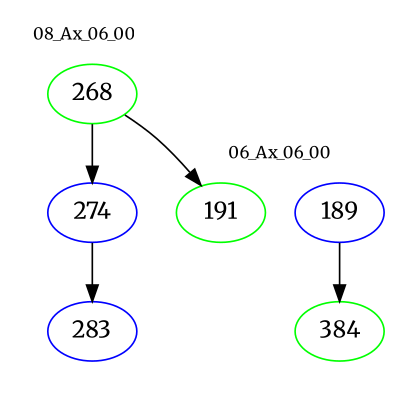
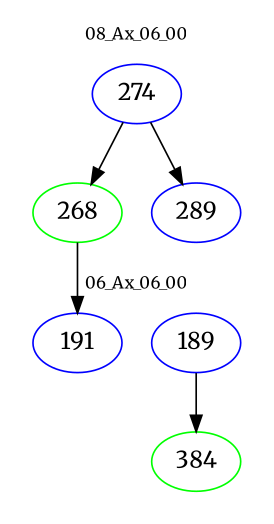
  digraph {
    fontname=Merriweather
    node [color=blue fontname=Merriweather]
    edge [color=black fontname=Merriweather]
    n1 [label=189]
    n2 [color=green label=384]
-   n3 [color=green label=191]
+   n3 [label=191]
    n4 [label=274]
    n5 [color=green label=268]
-   n6 [label=283]
+   n6 [label=289]
    subgraph cluster_1 {
      color=white
      fontsize=10
      label="06_Ax_06_00"
      n1
      n2
      n3
    }
    subgraph cluster_2 {
      color=white
      fontsize=10
      label="08_Ax_06_00"
      n4
      n5
      n6
    }
    n1 -> n2
-   n5 -> n4
+   n4 -> n5
    n4 -> n6
    n5 -> n3
  }
